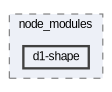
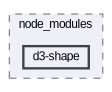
  digraph {
    compound=true
    rankdir=LR
    fontname="Liberation Sans"
-   n1 [color=grey25 fillcolor="#edf0f7" fontname="Liberation Sans" fontsize=10 height=0.2 label="d1-shape" shape=box style="filled,bold" width=0.4]
+   n1 [color=grey25 fillcolor="#edf0f7" fontname="Liberation Sans" fontsize=10 height=0.2 label="d3-shape" shape=box style="filled,bold" width=0.4]
    subgraph cluster_1 {
      bgcolor="#edf0f7"
      fontsize=10
      label=node_modules
      pencolor=grey50
      style="filled,dashed"
      n1
    }
  }
